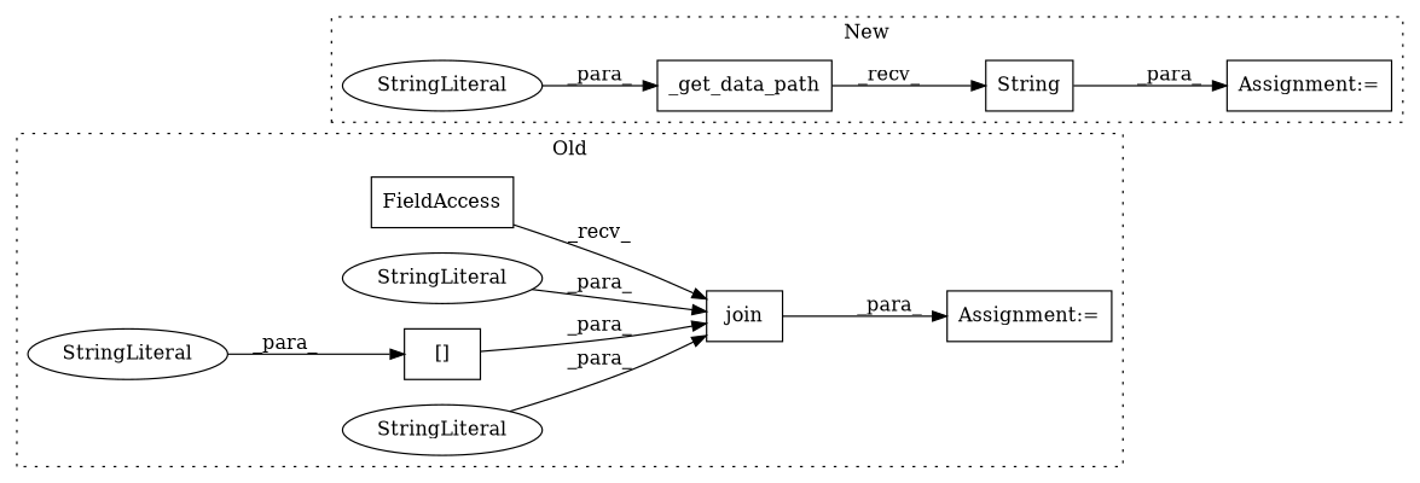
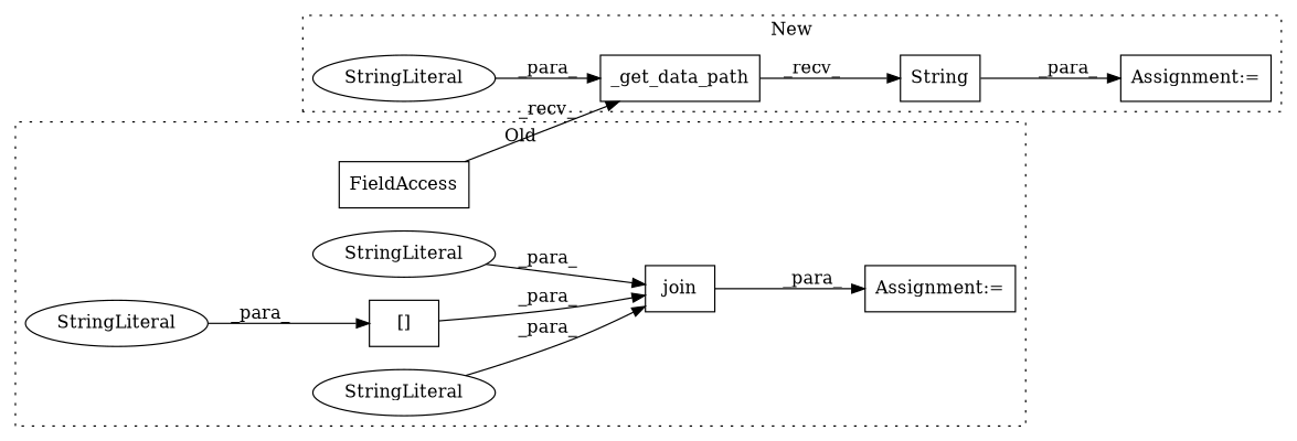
  digraph {
    rankdir=LR
    node [a=45 l=1 shape=box]
    n1 [a=32 l="5,1" label=join s="16903,16965"]
    n2 [a=2 l="20,1" label="[]" s="16908,16938"]
    n3 [a=22 l=7 label=FieldAccess s=16895]
    n4 [l=16 label=StringLiteral s=16949 shape=ellipse]
    n5 [l=10 label=StringLiteral s=16928 shape=ellipse]
    n6 [a=7 label="Assignment:=" s=16894]
    n7 [l=8 label=StringLiteral s=16940 shape=ellipse]
    n8 [a=32 l="15,1" label=_get_data_path s="16903,16941"]
    n9 [l=23 label=StringLiteral s=16918 shape=ellipse]
    n10 [a=32 l="7,1" label=String s="16890,16942"]
    n11 [a=7 label="Assignment:=" s=16889]
    subgraph cluster_1 {
      label=Old
      style=dotted
      n1
      n2
      n3
      n4
      n5
      n6
      n7
    }
    subgraph cluster_2 {
      label=New
      style=dotted
      n8
      n9
      n10
      n11
    }
    n1 -> n6 [label=_para_]
    n2 -> n1 [label=_para_]
-   n3 -> n1 [label=_recv_]
+   n3 -> n8 [label=_recv_]
    n4 -> n1 [label=_para_]
    n5 -> n2 [label=_para_]
    n7 -> n1 [label=_para_]
    n8 -> n10 [label=_recv_]
    n9 -> n8 [label=_para_]
    n10 -> n11 [label=_para_]
  }
